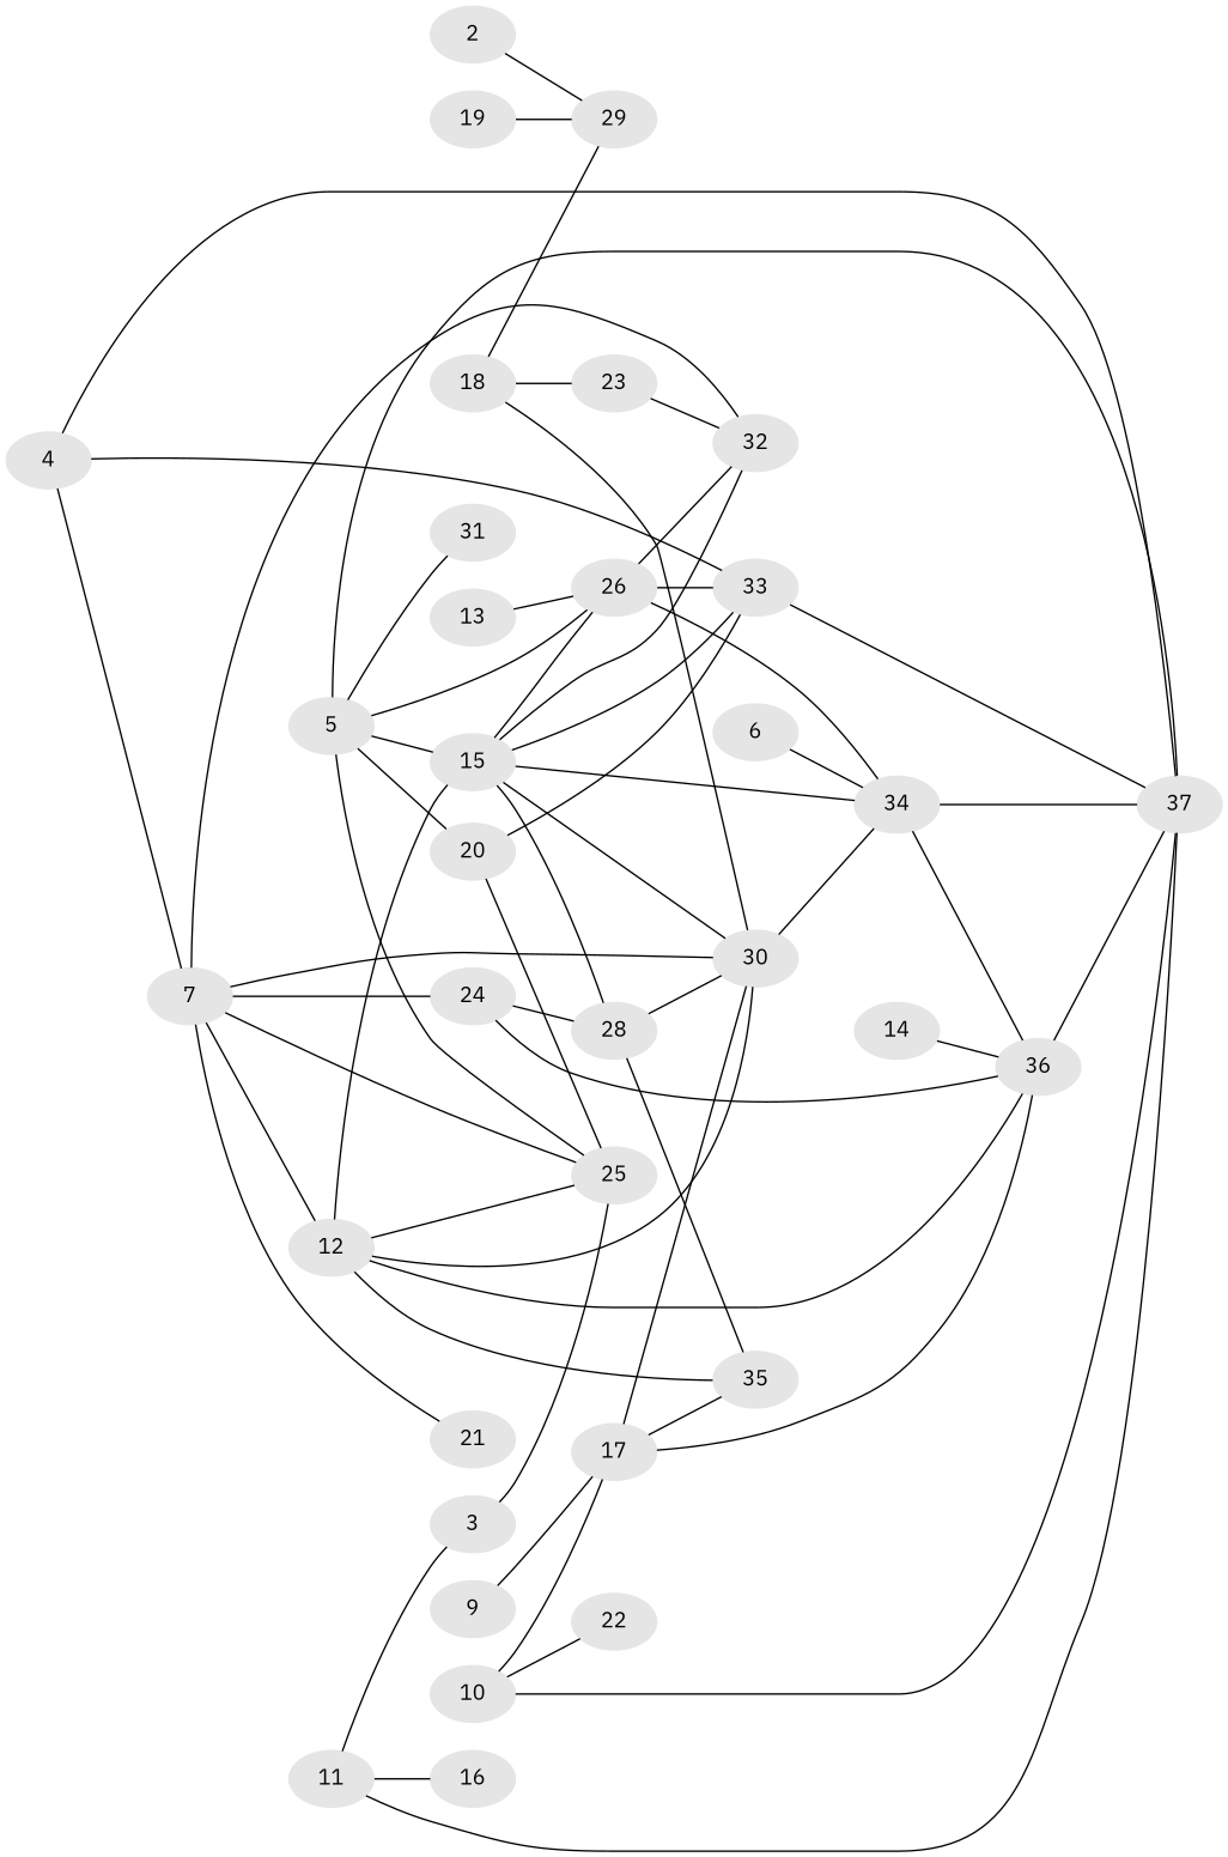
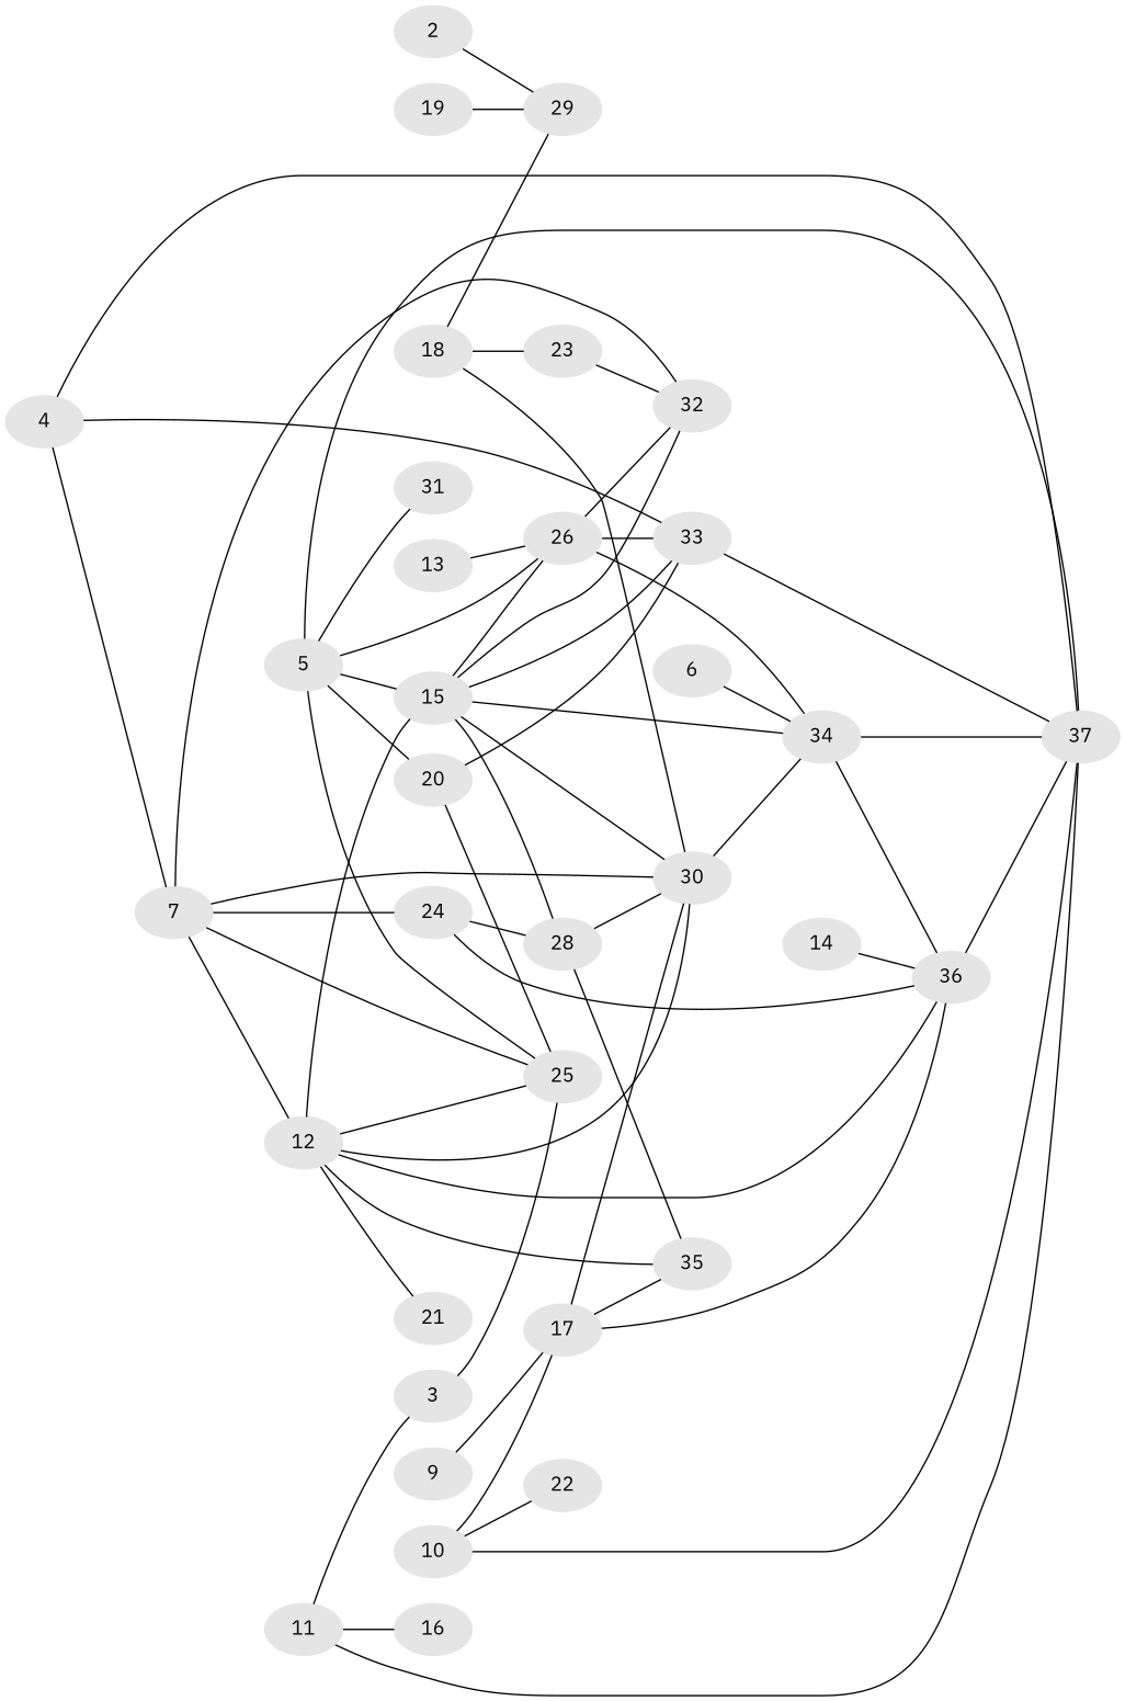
  graph {
    fontname="IBM Plex Sans"
    rankdir=LR
    node [color=gray90 fontname="IBM Plex Sans" style=filled]
    edge [fontname="IBM Plex Sans" weight=1.0]
    2
    29
    3
    25
    4
    7
    33
    37
    12
    24
    30
    32
    5
    15
    20
    26
    31
    34
    28
    6
    36
    21
    35
    9
    17
    10
    22
    11
    16
    13
    14
    18
    23
    19
    2 -- 29
    3 -- 25
    4 -- 7
    4 -- 33
    4 -- 37
    7 -- 25
    7 -- 12
    7 -- 24
    7 -- 30
    7 -- 32
    33 -- 37 [weight=2.0]
    12 -- 25
    12 -- 30
    12 -- 15
    12 -- 36
-   7 -- 21
+   12 -- 21
    12 -- 35
    24 -- 28
    24 -- 36
    30 -- 34
    5 -- 25
    5 -- 37
    5 -- 15
    5 -- 20
    5 -- 26
    5 -- 31
    15 -- 33
    15 -- 30
    15 -- 32
    15 -- 26 [weight=2.0]
    15 -- 34
    15 -- 28
    20 -- 25
    20 -- 33
    26 -- 33
    26 -- 32
    26 -- 34
    34 -- 37
    34 -- 36
    28 -- 30
    28 -- 35
    6 -- 34
    36 -- 37
    9 -- 17
    17 -- 30
    17 -- 36
    17 -- 35
    10 -- 37
    10 -- 17
    10 -- 22
    11 -- 3 [weight=2.0]
    11 -- 37 [weight=2.0]
    11 -- 16
    13 -- 26
    14 -- 36
    18 -- 29
    18 -- 30
    18 -- 23
    23 -- 32
    19 -- 29
  }
